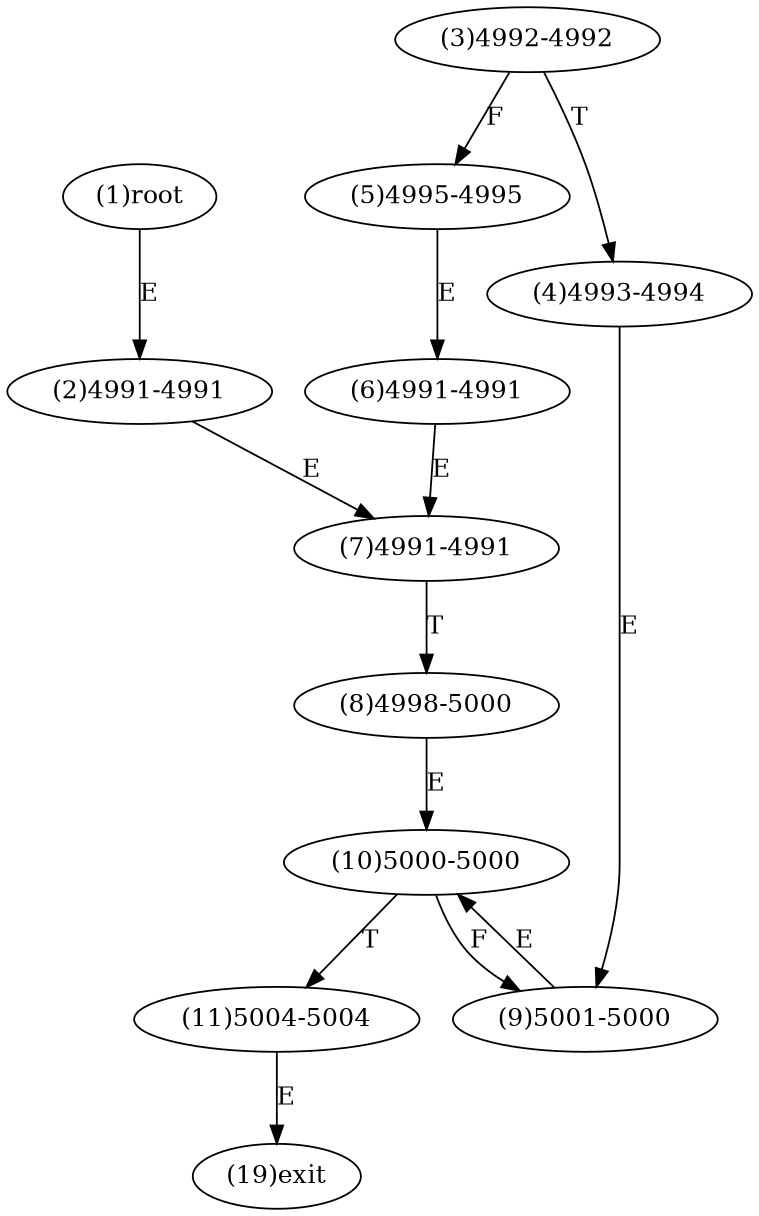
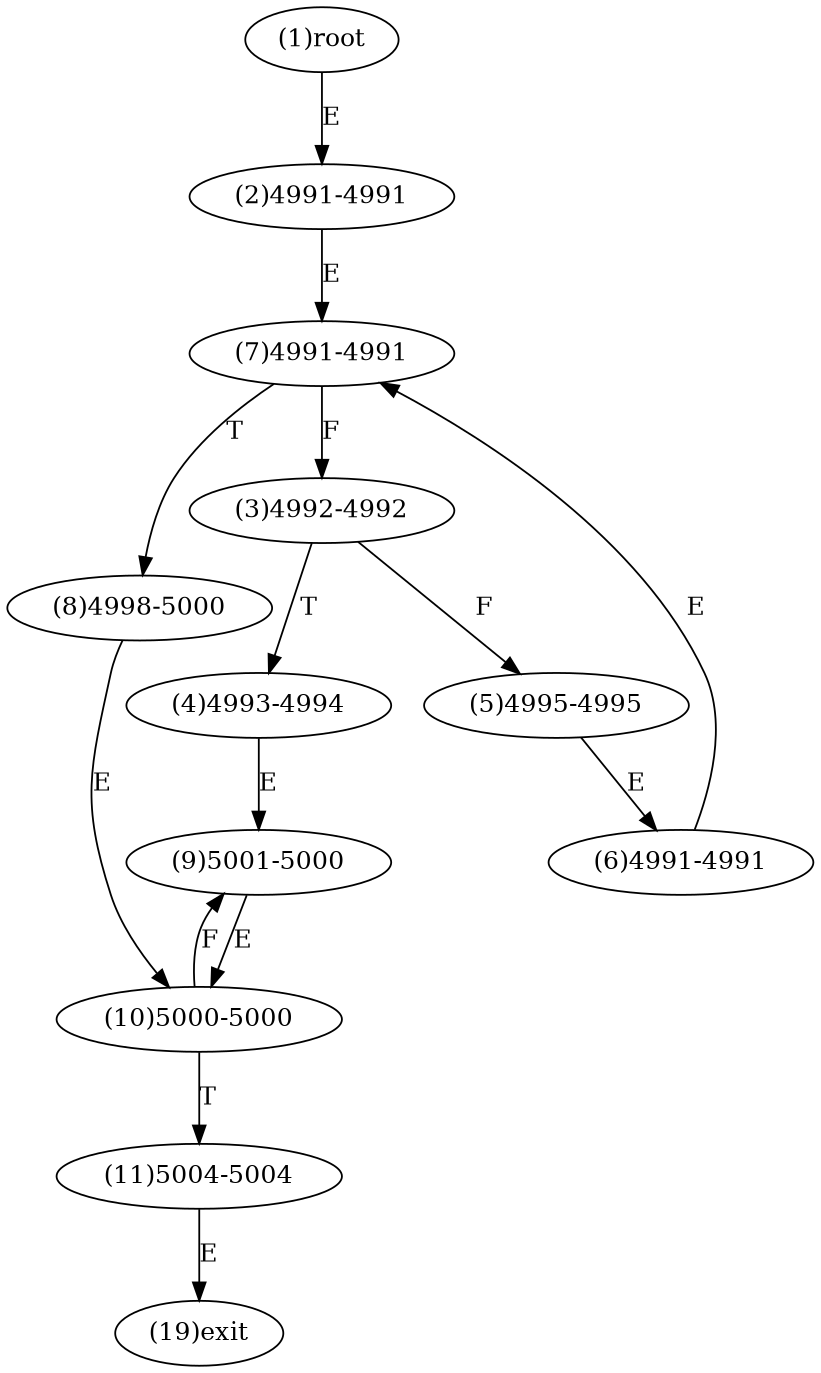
  digraph {
    n1 [label="(1)root"]
    n2 [label="(2)4991-4991"]
    n3 [label="(7)4991-4991"]
    n4 [label="(3)4992-4992"]
    n5 [label="(8)4998-5000"]
    n6 [label="(4)4993-4994"]
    n7 [label="(5)4995-4995"]
    n8 [label="(9)5001-5000"]
    n9 [label="(6)4991-4991"]
    n10 [label="(10)5000-5000"]
    n11 [label="(11)5004-5004"]
    n12 [label="(19)exit"]
    n1 -> n2 [label=E]
    n2 -> n3 [label=E]
+   n3 -> n4 [label=F]
    n3 -> n5 [label=T]
    n4 -> n6 [label=T]
    n4 -> n7 [label=F]
    n5 -> n10 [label=E]
    n6 -> n8 [label=E]
    n7 -> n9 [label=E]
    n8 -> n10 [label=E]
    n9 -> n3 [label=E]
    n10 -> n8 [label=F]
    n10 -> n11 [label=T]
    n11 -> n12 [label=E]
  }
